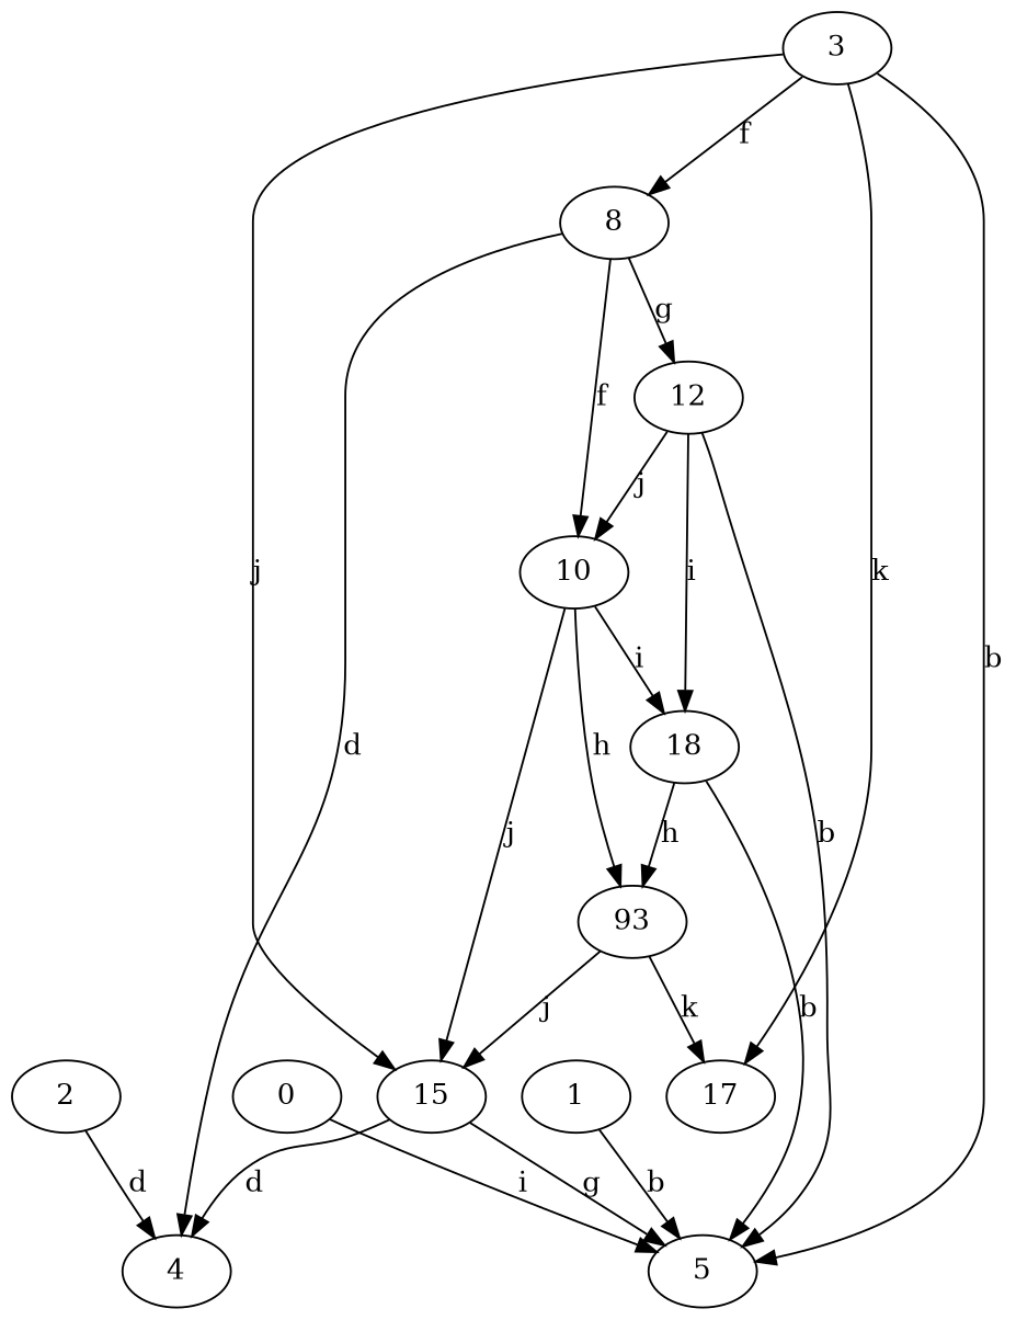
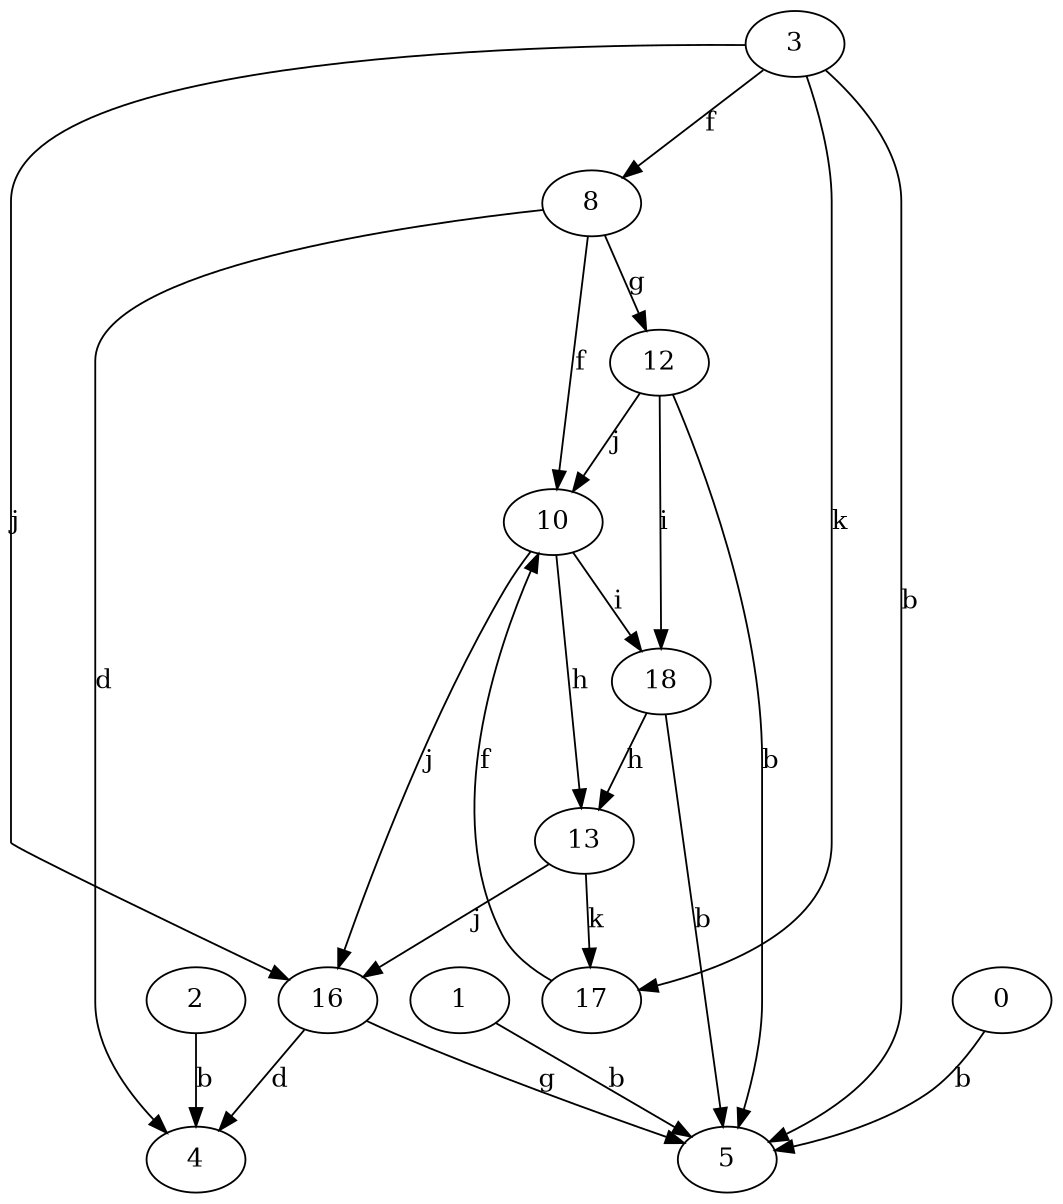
  strict digraph {
    n1 [label=4]
    2
    3
    5
    8
-   16 [label=15]
+   16
    17
    10
    12
    0
-   13 [label=93]
+   13
    n12 [label=18]
    1
-   2 -> n1 [label=d]
+   2 -> n1 [label=b]
    3 -> 5 [label=b]
    3 -> 8 [label=f]
    3 -> 16 [label=j]
    3 -> 17 [label=k]
    8 -> n1 [label=d]
    8 -> 10 [label=f]
    8 -> 12 [label=g]
    16 -> n1 [label=d]
    16 -> 5 [label=g]
+   17 -> 10 [label=f]
    10 -> 16 [label=j]
    10 -> 13 [label=h]
    10 -> n12 [label=i]
    12 -> 5 [label=b]
    12 -> 10 [label=j]
    12 -> n12 [label=i]
-   0 -> 5 [label=i]
+   0 -> 5 [label=b]
    13 -> 16 [label=j]
    13 -> 17 [label=k]
    n12 -> 5 [label=b]
    n12 -> 13 [label=h]
    1 -> 5 [label=b]
  }
